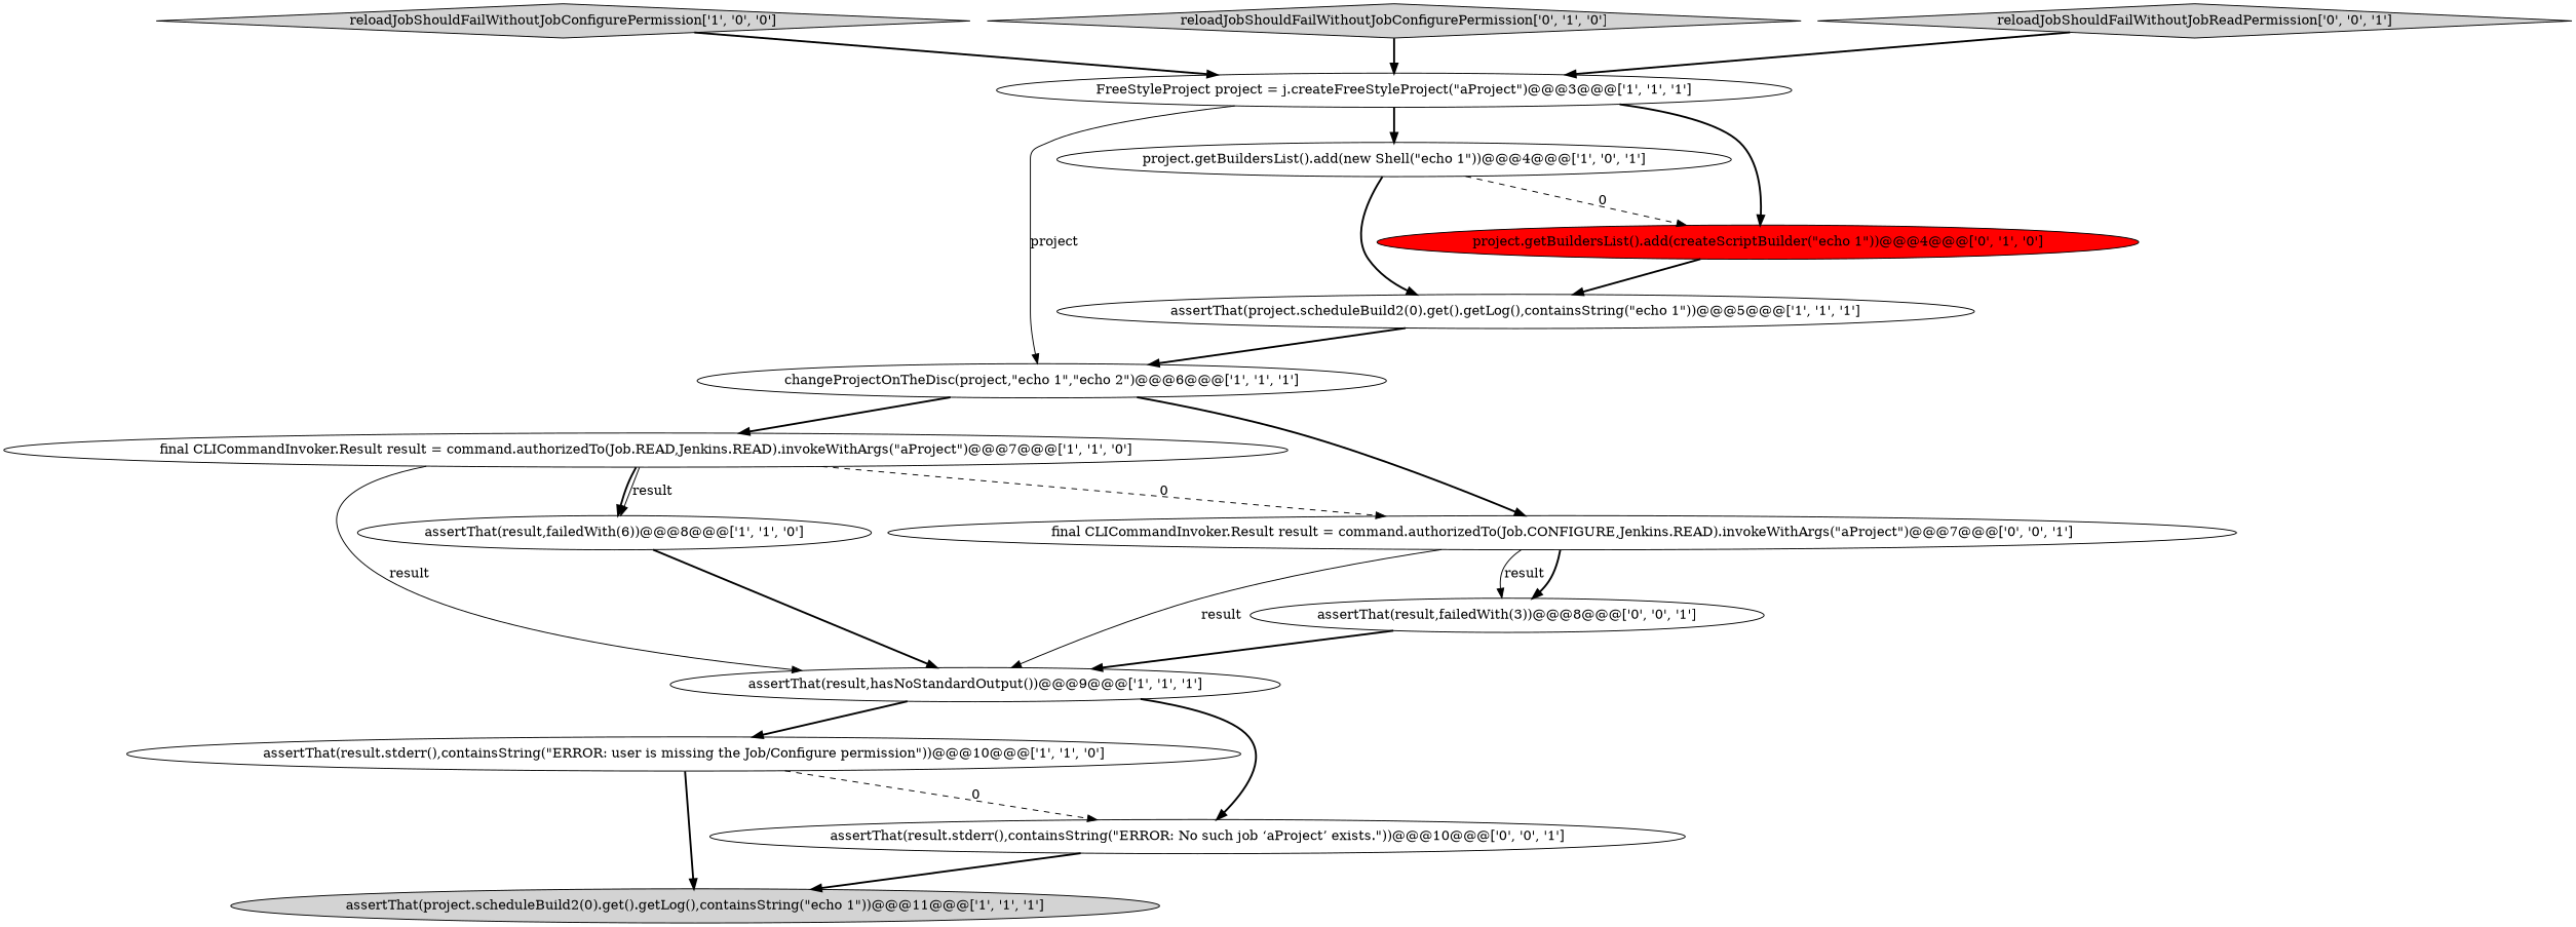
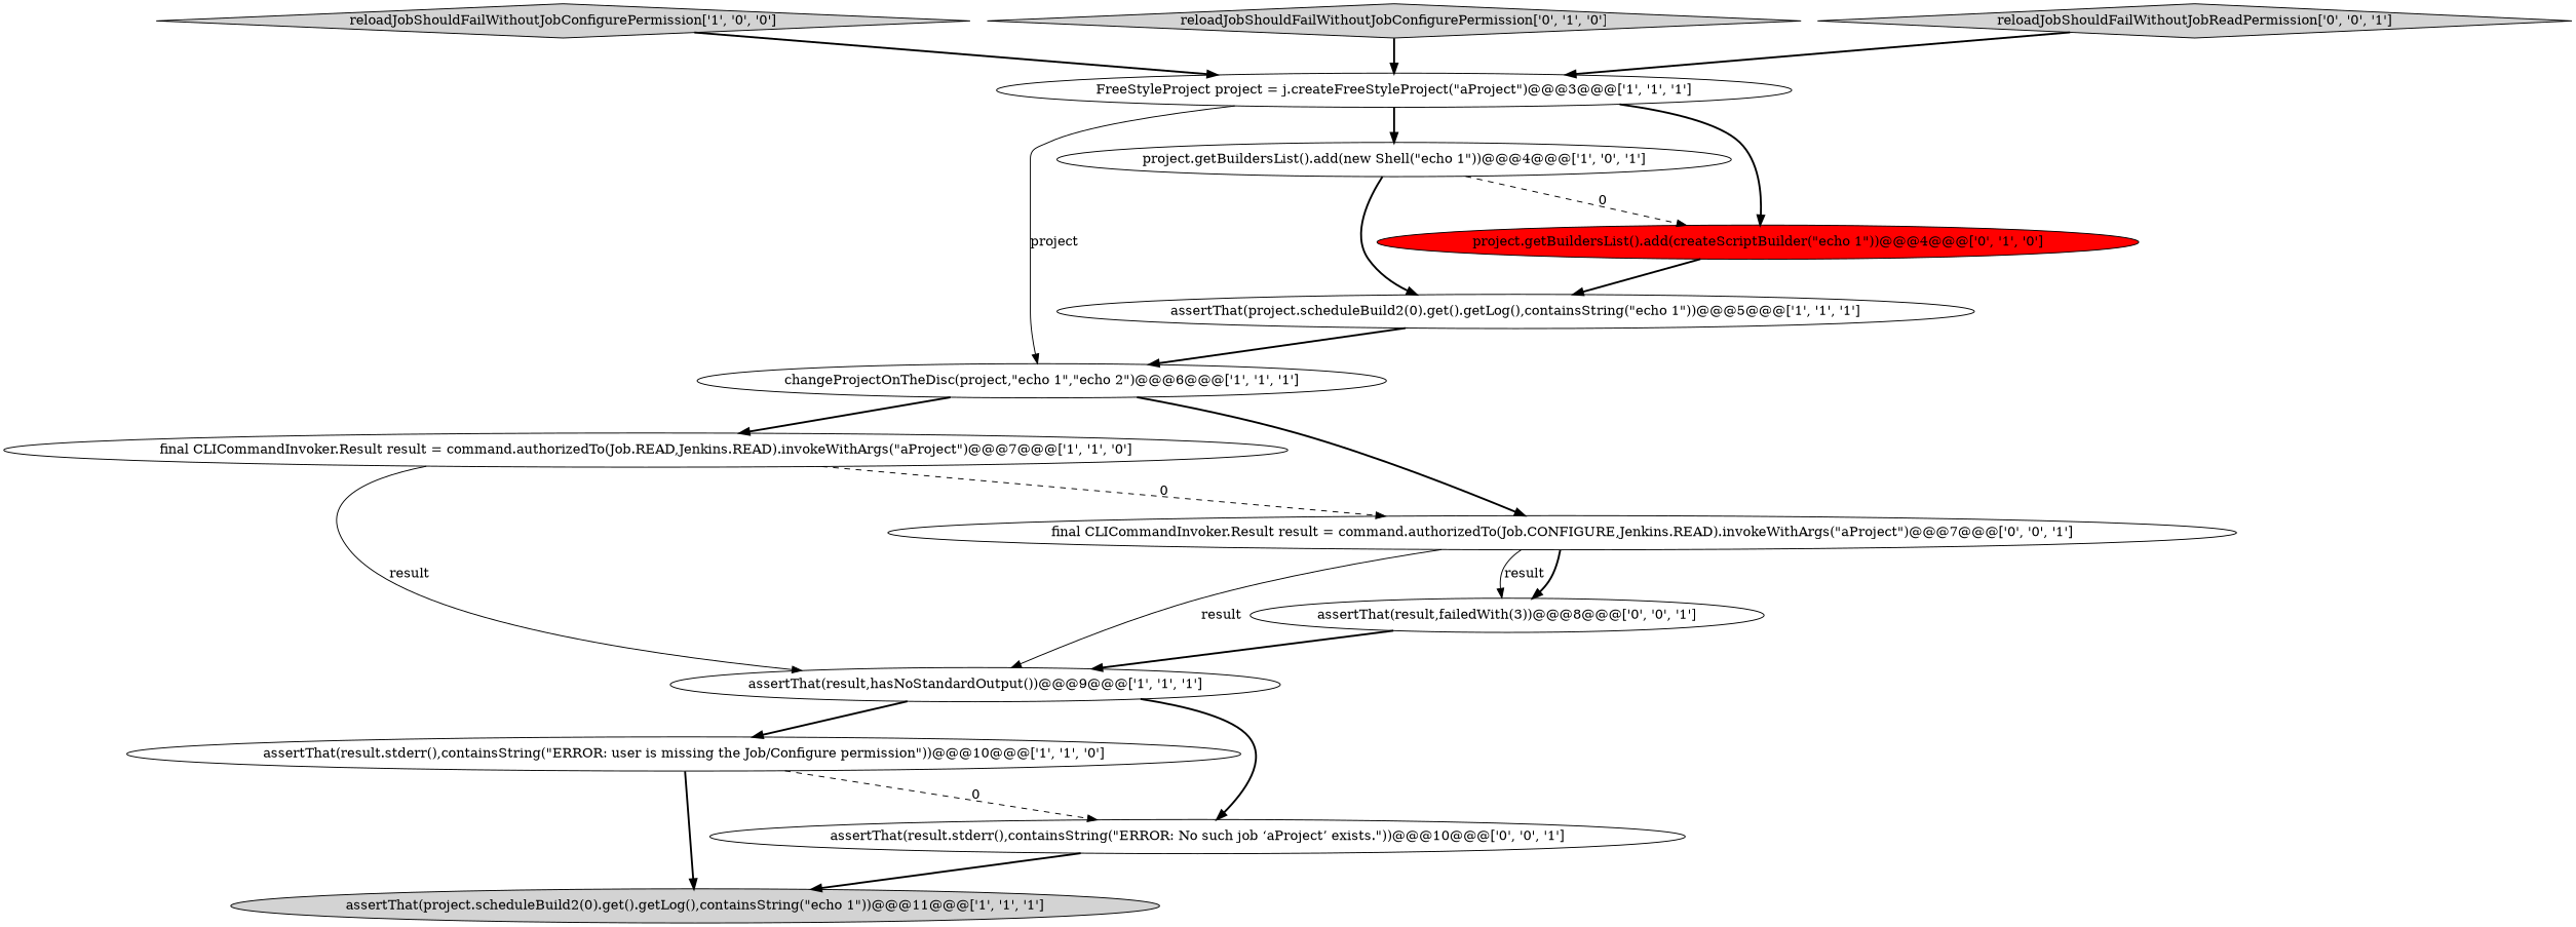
  digraph {
    node [fillcolor=white shape=ellipse style=filled]
    edge [style=bold]
    n1 [fillcolor=lightgray label="reloadJobShouldFailWithoutJobConfigurePermission['1', '0', '0']" shape=diamond]
    n2 [label="FreeStyleProject project = j.createFreeStyleProject(\"aProject\")@@@3@@@['1', '1', '1']"]
    n3 [label="changeProjectOnTheDisc(project,\"echo 1\",\"echo 2\")@@@6@@@['1', '1', '1']"]
    n4 [label="project.getBuildersList().add(new Shell(\"echo 1\"))@@@4@@@['1', '0', '1']"]
    n5 [fillcolor=red label="project.getBuildersList().add(createScriptBuilder(\"echo 1\"))@@@4@@@['0', '1', '0']"]
    n6 [fillcolor=lightgray label="assertThat(project.scheduleBuild2(0).get().getLog(),containsString(\"echo 1\"))@@@11@@@['1', '1', '1']"]
    n7 [label="final CLICommandInvoker.Result result = command.authorizedTo(Job.READ,Jenkins.READ).invokeWithArgs(\"aProject\")@@@7@@@['1', '1', '0']"]
    n8 [label="final CLICommandInvoker.Result result = command.authorizedTo(Job.CONFIGURE,Jenkins.READ).invokeWithArgs(\"aProject\")@@@7@@@['0', '0', '1']"]
    n9 [label="assertThat(project.scheduleBuild2(0).get().getLog(),containsString(\"echo 1\"))@@@5@@@['1', '1', '1']"]
    n10 [label="assertThat(result,hasNoStandardOutput())@@@9@@@['1', '1', '1']"]
-   n11 [label="assertThat(result,failedWith(6))@@@8@@@['1', '1', '0']"]
    n12 [label="assertThat(result,failedWith(3))@@@8@@@['0', '0', '1']"]
    n13 [label="assertThat(result.stderr(),containsString(\"ERROR: user is missing the Job/Configure permission\"))@@@10@@@['1', '1', '0']"]
    n14 [label="assertThat(result.stderr(),containsString(\"ERROR: No such job ‘aProject’ exists.\"))@@@10@@@['0', '0', '1']"]
    n15 [fillcolor=lightgray label="reloadJobShouldFailWithoutJobConfigurePermission['0', '1', '0']" shape=diamond]
    n16 [fillcolor=lightgray label="reloadJobShouldFailWithoutJobReadPermission['0', '0', '1']" shape=diamond]
    n1 -> n2
    n2 -> n3 [label=project style=solid]
    n2 -> n4
    n2 -> n5
    n3 -> n7
    n3 -> n8
    n4 -> n5 [label=0 style=dashed]
    n4 -> n9
    n5 -> n9
    n7 -> n8 [label=0 style=dashed]
    n7 -> n10 [label=result style=solid]
-   n7 -> n11
-   n7 -> n11 [label=result style=solid]
    n8 -> n10 [label=result style=solid]
    n8 -> n12
    n8 -> n12 [label=result style=solid]
    n9 -> n3
    n10 -> n13
    n10 -> n14
-   n11 -> n10
    n12 -> n10
    n13 -> n6
    n13 -> n14 [label=0 style=dashed]
    n14 -> n6
    n15 -> n2
    n16 -> n2
  }
